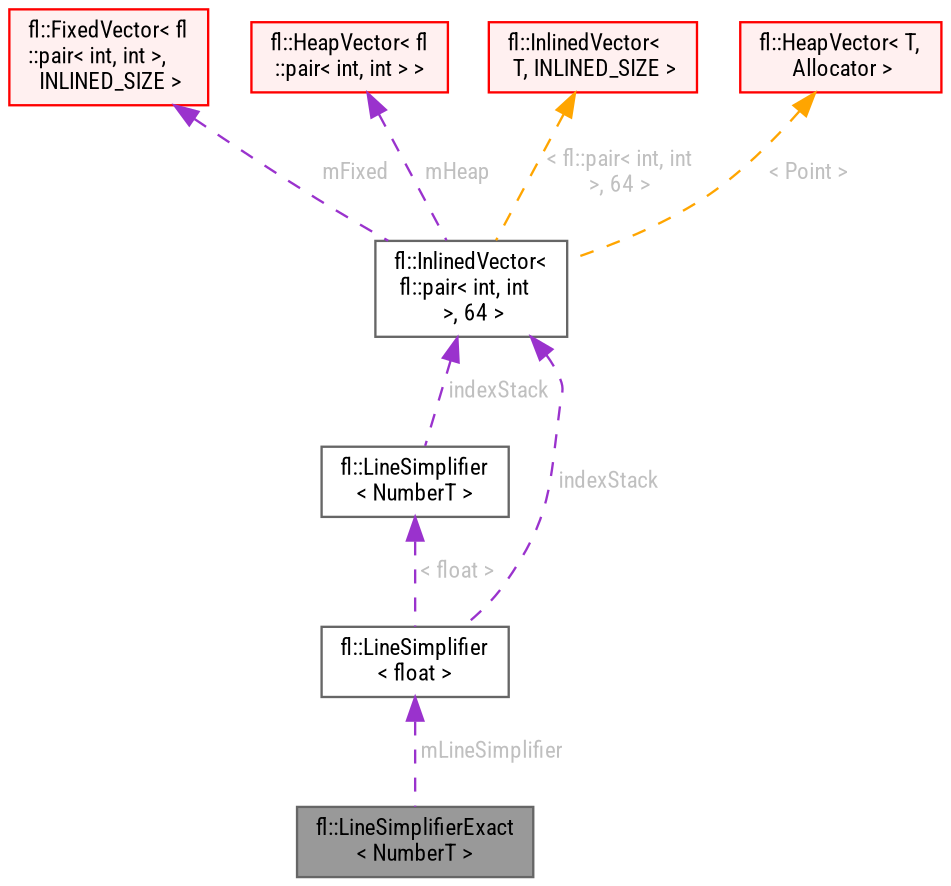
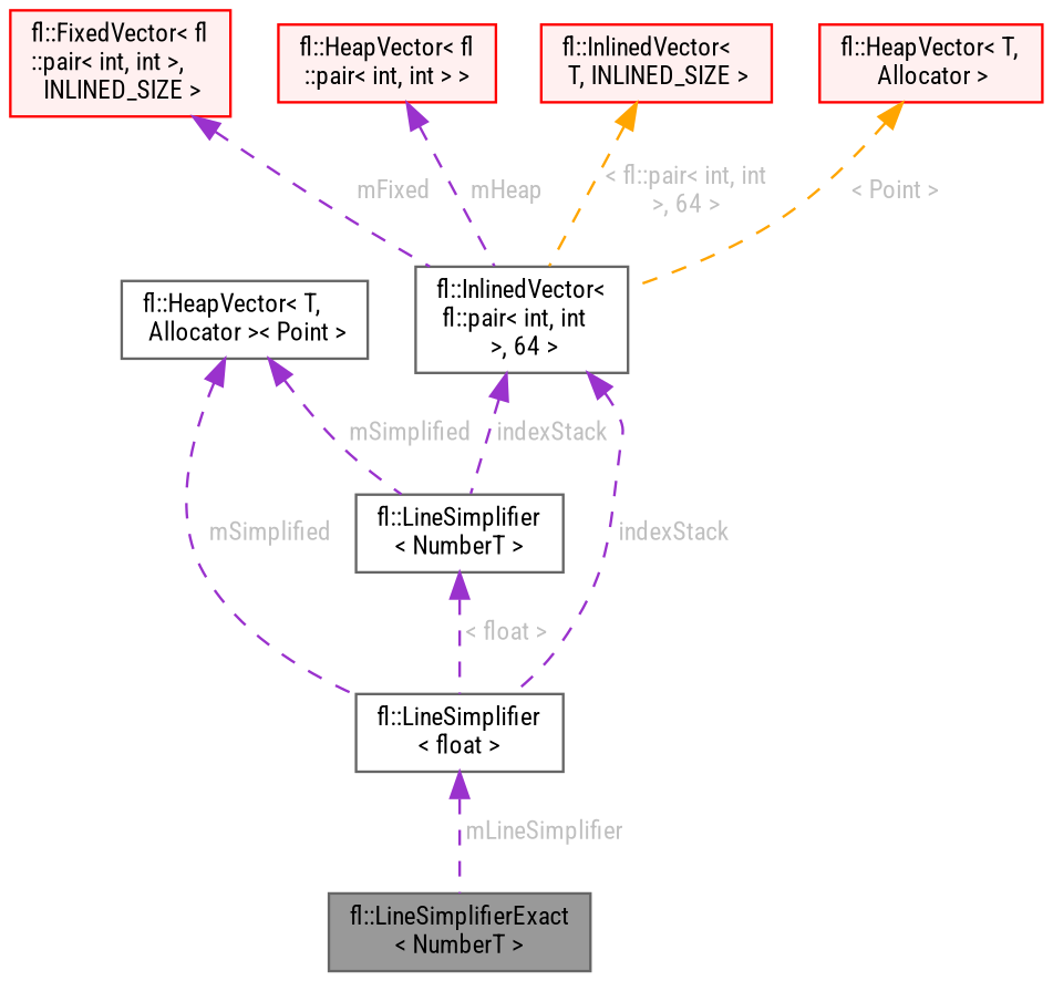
  digraph {
    fontname="Roboto Condensed"
    rankdir=TB
    node [color=gray40 fillcolor=white fontname="Roboto Condensed" fontsize=10 shape=box style=filled]
    edge [color=darkorchid3 dir=back fontcolor=grey fontname="Roboto Condensed" fontsize=10 labelfontname=Helvetica labelfontsize=10 style=dashed]
    n1 [fillcolor=grey60 fontcolor=black height=0.2 label="fl::LineSimplifierExact\l\< NumberT \>" width=0.4]
    n2 [height=0.2 label="fl::LineSimplifier\l\< float \>" width=0.4]
    n3 [height=0.2 label="fl::InlinedVector\<\l fl::pair\< int, int\l \>, 64 \>" width=0.4]
    n4 [height=0.2 label="fl::LineSimplifier\l\< NumberT \>" width=0.4]
    n5 [color=red fillcolor="#FFF0F0" height=0.2 label="fl::FixedVector\< fl\l::pair\< int, int \>,\l INLINED_SIZE \>" width=0.4]
    n6 [color=red fillcolor="#FFF0F0" height=0.2 label="fl::HeapVector\< fl\l::pair\< int, int \> \>" width=0.4]
    n7 [color=red fillcolor="#FFF0F0" height=0.2 label="fl::InlinedVector\<\l T, INLINED_SIZE \>" width=0.4]
+   n8 [height=0.2 label="fl::HeapVector\< T,\l Allocator \>\< Point \>" width=0.4]
    n9 [color=red fillcolor="#FFF0F0" height=0.2 label="fl::HeapVector\< T,\l Allocator \>" width=0.4]
    n2 -> n1 [label=" mLineSimplifier"]
    n3 -> n2 [label=" indexStack"]
    n3 -> n4 [label=" indexStack"]
    n4 -> n2 [label=" \< float \>"]
    n5 -> n3 [label=" mFixed"]
    n6 -> n3 [label=" mHeap"]
    n7 -> n3 [color=orange label=" \< fl::pair\< int, int\l \>, 64 \>"]
+   n8 -> n2 [label=" mSimplified"]
+   n8 -> n4 [label=" mSimplified"]
    n9 -> n3 [color=orange label=" \< Point \>"]
  }
